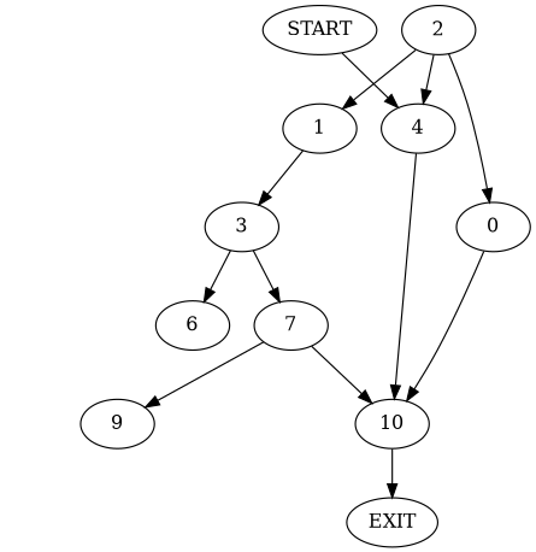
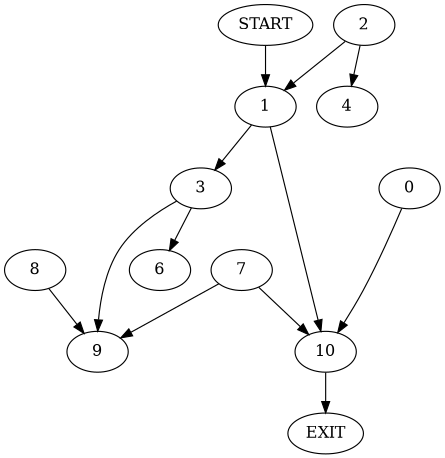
  digraph {
    n1 [label=START]
    1
    3
    n4 [label=EXIT]
    2
    4
    n7 [label=0]
    6
    7
    10
    9
-   n1 -> 4
+   8
+   n1 -> 1
    1 -> 3
    3 -> 6
-   3 -> 7
+   3 -> 9
    2 -> 1
    2 -> 4
-   2 -> n7
-   4 -> 10
+   1 -> 10
    n7 -> 10
    7 -> 10
    7 -> 9
    10 -> n4
+   8 -> 9
  }
